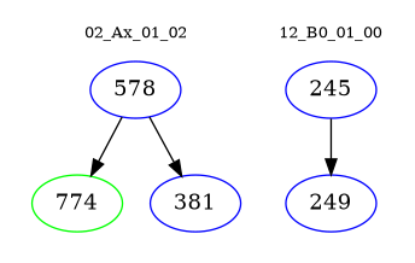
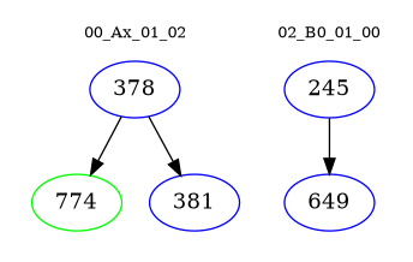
  digraph {
    node [color=blue]
    edge [color=black]
-   n1 [label=578]
+   n1 [label=378]
    n2 [color=green label=774]
    n3 [label=381]
    n4 [label=245]
-   n5 [label=249]
+   n5 [label=649]
    subgraph cluster_1 {
      color=white
      fontsize=10
-     label="02_Ax_01_02"
+     label="00_Ax_01_02"
      n1
      n2
      n3
    }
    subgraph cluster_2 {
      color=white
      fontsize=10
-     label="12_B0_01_00"
+     label="02_B0_01_00"
      n4
      n5
    }
    n1 -> n2
    n1 -> n3
    n4 -> n5
  }
